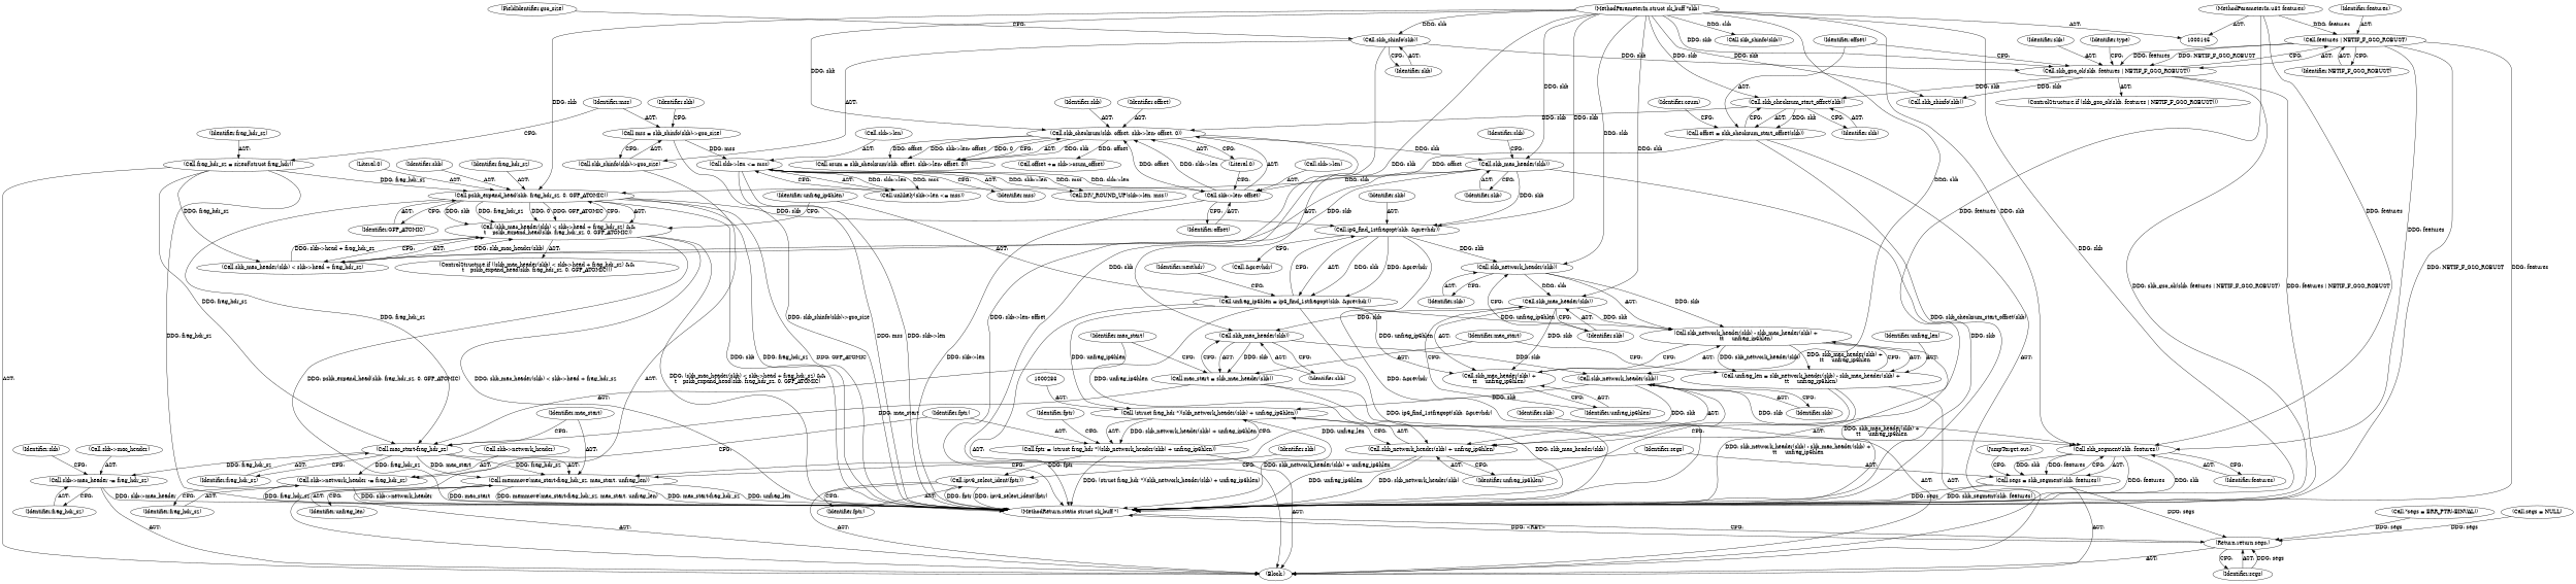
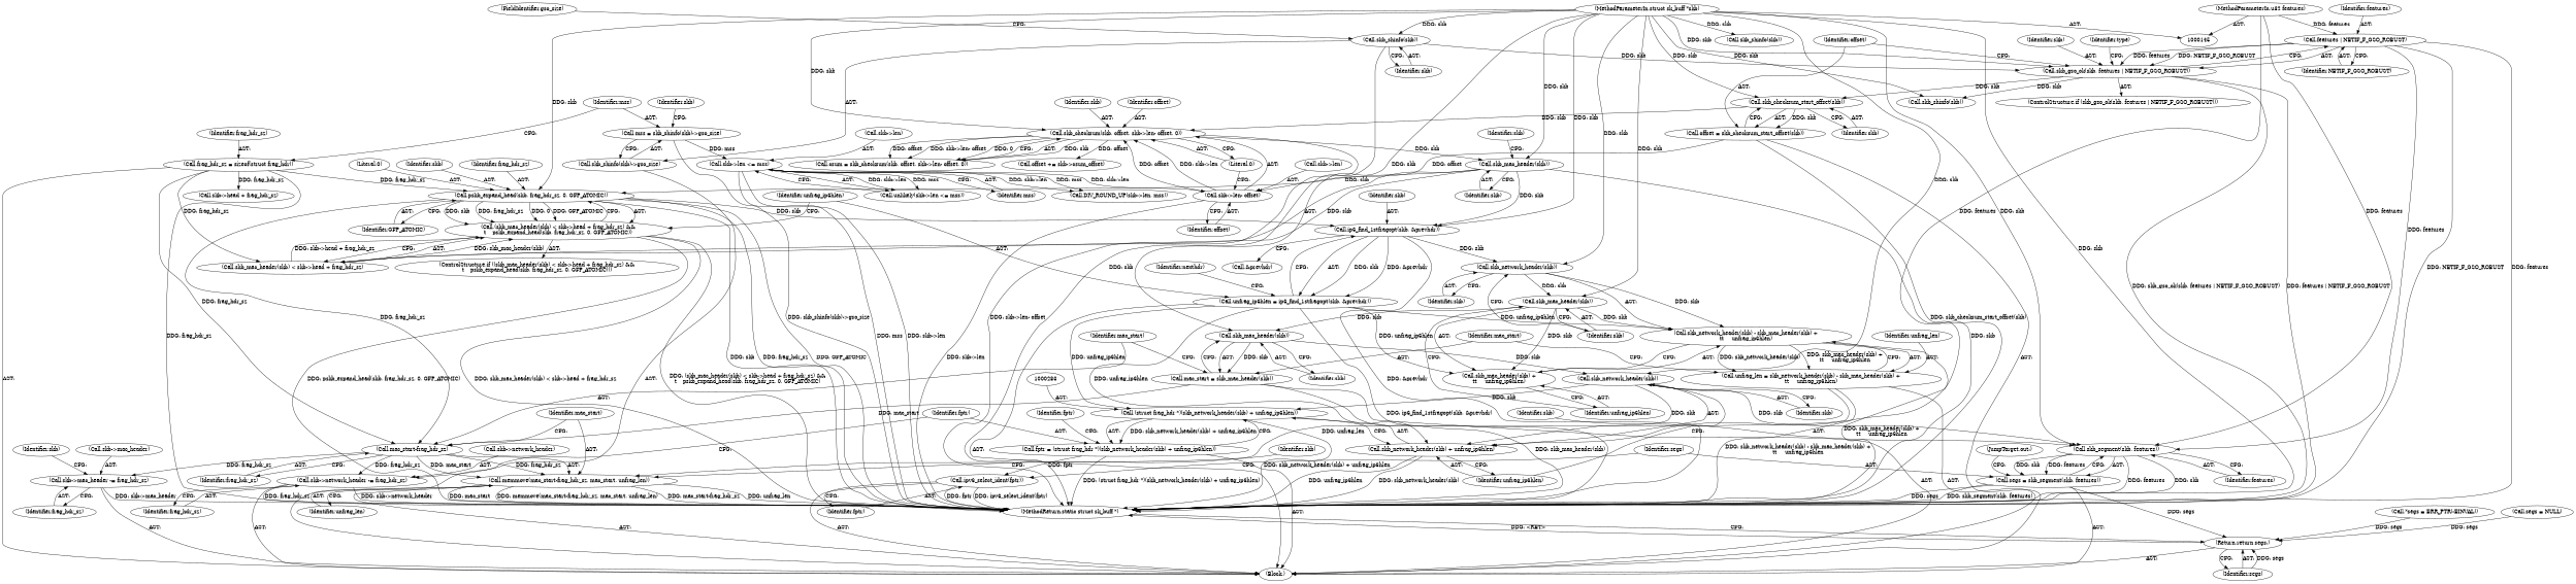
  digraph {
    n1 [label="(Call,pskb_expand_head(skb, frag_hdr_sz, 0, GFP_ATOMIC))"]
    n2 [label="(Call,(skb_mac_header(skb) < skb->head + frag_hdr_sz) &&\n\t    pskb_expand_head(skb, frag_hdr_sz, 0, GFP_ATOMIC))"]
    n3 [label="(Call,ip6_find_1stfragopt(skb, &prevhdr))"]
    n4 [label="(Call,mac_start-frag_hdr_sz)"]
    n5 [label="(Identifier,GFP_ATOMIC)"]
    n6 [label="(MethodReturn,static struct sk_buff *)"]
    n7 [label="(Call,skb_mac_header(skb) < skb->head + frag_hdr_sz)"]
    n8 [label="(ControlStructure,if ((skb_mac_header(skb) < skb->head + frag_hdr_sz) &&\n\t    pskb_expand_head(skb, frag_hdr_sz, 0, GFP_ATOMIC)))"]
    n9 [label="(Call,skb_network_header(skb))"]
    n10 [label="(Call,unfrag_ip6hlen = ip6_find_1stfragopt(skb, &prevhdr))"]
    n11 [label="(Call,&prevhdr)"]
    n12 [label="(Call,memmove(mac_start-frag_hdr_sz, mac_start, unfrag_len))"]
    n13 [label="(Call,skb->mac_header -= frag_hdr_sz)"]
    n14 [label="(Call,skb->network_header -= frag_hdr_sz)"]
    n15 [label="(Identifier,frag_hdr_sz)"]
    n16 [label="(Return,return segs;)"]
    n17 [label="(Call,skb_mac_header(skb))"]
    n18 [label="(Identifier,skb)"]
    n19 [label="(Call,skb_checksum(skb, offset, skb->len- offset, 0))"]
    n20 [label="(Call,csum = skb_checksum(skb, offset, skb->len- offset, 0))"]
    n21 [label="(Literal,0)"]
    n22 [label="(Call,offset += skb->csum_offset)"]
    n23 [label="(Call,skb->len- offset)"]
    n24 [label="(Call,skb_checksum_start_offset(skb))"]
    n25 [label="(Call,offset = skb_checksum_start_offset(skb))"]
    n26 [label="(Identifier,skb)"]
    n27 [label="(Block,)"]
    n28 [label="(Call,skb_gso_ok(skb, features | NETIF_F_GSO_ROBUST))"]
    n29 [label="(Call,features | NETIF_F_GSO_ROBUST)"]
    n30 [label="(Call,skb_shinfo(skb))"]
    n31 [label="(ControlStructure,if (skb_gso_ok(skb, features | NETIF_F_GSO_ROBUST)))"]
    n32 [label="(Call,skb_segment(skb, features))"]
    n33 [label="(Identifier,NETIF_F_GSO_ROBUST)"]
    n34 [label="(Call,skb_shinfo(skb))"]
    n35 [label="(Identifier,skb)"]
    n36 [label="(Call,skb_shinfo(skb)->gso_size)"]
    n37 [label="(Call,mss = skb_shinfo(skb)->gso_size)"]
    n38 [label="(MethodParameterIn,struct sk_buff *skb)"]
    n39 [label="(Call,skb_mac_header(skb))"]
    n40 [label="(Call,skb_mac_header(skb))"]
    n41 [label="(Call,skb_network_header(skb))"]
    n42 [label="(Call,skb_shinfo(skb))"]
    n43 [label=1000145]
    n44 [label="(Call,skb_network_header(skb) - skb_mac_header(skb) +\n\t\t     unfrag_ip6hlen)"]
    n45 [label="(Identifier,skb)"]
    n46 [label="(Call,skb_mac_header(skb) +\n\t\t     unfrag_ip6hlen)"]
    n47 [label="(Identifier,skb)"]
    n48 [label="(Call,mac_start = skb_mac_header(skb))"]
    n49 [label="(Identifier,skb)"]
    n50 [label="(Call,(struct frag_hdr *)(skb_network_header(skb) + unfrag_ip6hlen))"]
    n51 [label="(Call,skb_network_header(skb) + unfrag_ip6hlen)"]
    n52 [label="(Identifier,skb)"]
    n53 [label="(Call,segs = skb_segment(skb, features))"]
    n54 [label="(Identifier,features)"]
    n55 [label="(MethodParameterIn,u32 features)"]
    n56 [label="(Identifier,offset)"]
    n57 [label="(Call,skb->len <= mss)"]
    n58 [label="(Call,DIV_ROUND_UP(skb->len, mss))"]
    n59 [label="(Call,unlikely(skb->len <= mss))"]
    n60 [label="(Identifier,mss)"]
    n61 [label="(Call,frag_hdr_sz = sizeof(struct frag_hdr))"]
+   n62 [label="(Call,skb->head + frag_hdr_sz)"]
    n63 [label="(Call,unfrag_len = skb_network_header(skb) - skb_mac_header(skb) +\n\t\t     unfrag_ip6hlen)"]
    n64 [label="(Identifier,unfrag_ip6hlen)"]
    n65 [label="(Call,fptr = (struct frag_hdr *)(skb_network_header(skb) + unfrag_ip6hlen))"]
    n66 [label="(Identifier,unfrag_ip6hlen)"]
    n67 [label="(Identifier,unfrag_len)"]
    n68 [label="(Call,ipv6_select_ident(fptr))"]
    n69 [label="(Identifier,fptr)"]
    n70 [label="(Identifier,frag_hdr_sz)"]
    n71 [label="(Identifier,frag_hdr_sz)"]
    n72 [label="(Identifier,segs)"]
    n73 [label="(FieldIdentifier,gso_size)"]
    n74 [label="(Identifier,frag_hdr_sz)"]
    n75 [label="(Identifier,skb)"]
    n76 [label="(Call,skb->len)"]
    n77 [label="(Call,skb->len)"]
    n78 [label="(Identifier,fptr)"]
    n79 [label="(Identifier,offset)"]
    n80 [label="(Call,skb->network_header)"]
    n81 [label="(Identifier,offset)"]
    n82 [label="(Call,*segs = ERR_PTR(-EINVAL))"]
    n83 [label="(Identifier,segs)"]
    n84 [label="(JumpTarget,out:)"]
    n85 [label="(Identifier,mss)"]
    n86 [label="(Identifier,skb)"]
    n87 [label="(Call,skb->mac_header)"]
    n88 [label="(Identifier,nexthdr)"]
    n89 [label="(Identifier,mac_start)"]
    n90 [label="(Identifier,fptr)"]
    n91 [label="(Identifier,skb)"]
    n92 [label="(Identifier,skb)"]
    n93 [label="(Identifier,features)"]
    n94 [label="(Identifier,unfrag_len)"]
-   n95 [label="(Identifier,csum)"]
    n96 [label="(Identifier,type)"]
    n97 [label="(Identifier,skb)"]
    n98 [label="(Identifier,skb)"]
    n99 [label="(Identifier,mac_start)"]
    n100 [label="(Call,segs = NULL)"]
    n101 [label="(Identifier,frag_hdr_sz)"]
    n102 [label="(Identifier,skb)"]
    n103 [label="(Identifier,skb)"]
    n104 [label="(Identifier,unfrag_ip6hlen)"]
    n105 [label="(Identifier,mac_start)"]
    n106 [label="(Literal,0)"]
    n107 [label="(Identifier,skb)"]
    1000283
    n1 -> n2 [label="AST: "]
    n1 -> n2 [label="DDG: skb"]
    n1 -> n2 [label="DDG: frag_hdr_sz"]
    n1 -> n2 [label="DDG: 0"]
    n1 -> n2 [label="DDG: GFP_ATOMIC"]
    n1 -> n3 [label="DDG: skb"]
    n1 -> n4 [label="DDG: frag_hdr_sz"]
    n1 -> n5 [label="CFG: "]
    n1 -> n6 [label="DDG: skb"]
    n1 -> n6 [label="DDG: frag_hdr_sz"]
    n1 -> n6 [label="DDG: GFP_ATOMIC"]
    n2 -> n1 [label="CFG: "]
    n2 -> n6 [label="DDG: skb_mac_header(skb) < skb->head + frag_hdr_sz"]
    n2 -> n6 [label="DDG: (skb_mac_header(skb) < skb->head + frag_hdr_sz) &&\n\t    pskb_expand_head(skb, frag_hdr_sz, 0, GFP_ATOMIC)"]
    n2 -> n6 [label="DDG: pskb_expand_head(skb, frag_hdr_sz, 0, GFP_ATOMIC)"]
    n2 -> n7 [label="CFG: "]
    n2 -> n8 [label="AST: "]
    n3 -> n6 [label="DDG: &prevhdr"]
    n3 -> n9 [label="DDG: skb"]
    n3 -> n10 [label="AST: "]
    n3 -> n10 [label="DDG: skb"]
    n3 -> n10 [label="DDG: &prevhdr"]
    n3 -> n11 [label="CFG: "]
    n4 -> n12 [label="AST: "]
    n4 -> n12 [label="DDG: mac_start"]
    n4 -> n12 [label="DDG: frag_hdr_sz"]
    n4 -> n13 [label="DDG: frag_hdr_sz"]
    n4 -> n14 [label="DDG: frag_hdr_sz"]
    n4 -> n15 [label="CFG: "]
    n5 -> n1 [label="AST: "]
    n6 -> n16 [label="CFG: "]
    n7 -> n2 [label="AST: "]
    n7 -> n2 [label="DDG: skb_mac_header(skb)"]
    n7 -> n2 [label="DDG: skb->head + frag_hdr_sz"]
    n9 -> n39 [label="DDG: skb"]
    n9 -> n44 [label="AST: "]
    n9 -> n44 [label="DDG: skb"]
    n9 -> n45 [label="CFG: "]
    n10 -> n3 [label="CFG: "]
    n10 -> n6 [label="DDG: ip6_find_1stfragopt(skb, &prevhdr)"]
    n10 -> n27 [label="AST: "]
    n10 -> n44 [label="DDG: unfrag_ip6hlen"]
    n10 -> n46 [label="DDG: unfrag_ip6hlen"]
    n10 -> n50 [label="DDG: unfrag_ip6hlen"]
    n10 -> n51 [label="DDG: unfrag_ip6hlen"]
    n12 -> n6 [label="DDG: mac_start-frag_hdr_sz"]
    n12 -> n6 [label="DDG: unfrag_len"]
    n12 -> n6 [label="DDG: mac_start"]
    n12 -> n6 [label="DDG: memmove(mac_start-frag_hdr_sz, mac_start, unfrag_len)"]
    n12 -> n27 [label="AST: "]
    n12 -> n67 [label="CFG: "]
    n13 -> n6 [label="DDG: skb->mac_header"]
    n13 -> n27 [label="AST: "]
    n13 -> n70 [label="CFG: "]
    n14 -> n6 [label="DDG: skb->network_header"]
    n14 -> n6 [label="DDG: frag_hdr_sz"]
+   n14 -> n27 [label="AST: "]
    n14 -> n71 [label="CFG: "]
    n15 -> n4 [label="AST: "]
    n16 -> n6 [label="DDG: <RET>"]
    n16 -> n27 [label="AST: "]
    n16 -> n72 [label="CFG: "]
    n17 -> n1 [label="DDG: skb"]
    n17 -> n3 [label="DDG: skb"]
    n17 -> n6 [label="DDG: skb"]
    n17 -> n7 [label="AST: "]
    n17 -> n7 [label="DDG: skb"]
    n17 -> n18 [label="CFG: "]
    n18 -> n17 [label="AST: "]
    n19 -> n6 [label="DDG: skb->len- offset"]
    n19 -> n17 [label="DDG: skb"]
    n19 -> n20 [label="AST: "]
    n19 -> n20 [label="DDG: skb"]
    n19 -> n20 [label="DDG: offset"]
    n19 -> n20 [label="DDG: skb->len- offset"]
    n19 -> n20 [label="DDG: 0"]
    n19 -> n21 [label="CFG: "]
    n19 -> n22 [label="DDG: offset"]
    n20 -> n19 [label="CFG: "]
    n21 -> n19 [label="AST: "]
    n21 -> n23 [label="CFG: "]
    n23 -> n6 [label="DDG: skb->len"]
    n23 -> n19 [label="AST: "]
    n23 -> n19 [label="DDG: offset"]
    n23 -> n19 [label="DDG: skb->len"]
    n23 -> n56 [label="CFG: "]
    n24 -> n19 [label="DDG: skb"]
    n24 -> n25 [label="AST: "]
    n24 -> n25 [label="DDG: skb"]
    n24 -> n26 [label="CFG: "]
    n25 -> n6 [label="DDG: skb_checksum_start_offset(skb)"]
    n25 -> n23 [label="DDG: offset"]
    n25 -> n24 [label="CFG: "]
    n25 -> n27 [label="AST: "]
    n26 -> n24 [label="AST: "]
    n28 -> n6 [label="DDG: skb_gso_ok(skb, features | NETIF_F_GSO_ROBUST)"]
    n28 -> n6 [label="DDG: features | NETIF_F_GSO_ROBUST"]
    n28 -> n24 [label="DDG: skb"]
    n28 -> n29 [label="CFG: "]
    n28 -> n30 [label="DDG: skb"]
    n28 -> n31 [label="AST: "]
    n29 -> n6 [label="DDG: NETIF_F_GSO_ROBUST"]
    n29 -> n6 [label="DDG: features"]
    n29 -> n28 [label="AST: "]
    n29 -> n28 [label="DDG: features"]
    n29 -> n28 [label="DDG: NETIF_F_GSO_ROBUST"]
    n29 -> n32 [label="DDG: features"]
    n29 -> n33 [label="CFG: "]
    n32 -> n6 [label="DDG: skb"]
    n32 -> n6 [label="DDG: features"]
    n32 -> n53 [label="AST: "]
    n32 -> n53 [label="DDG: skb"]
    n32 -> n53 [label="DDG: features"]
    n32 -> n54 [label="CFG: "]
    n33 -> n29 [label="AST: "]
    n34 -> n6 [label="DDG: skb"]
    n34 -> n28 [label="DDG: skb"]
    n34 -> n35 [label="CFG: "]
    n34 -> n36 [label="AST: "]
    n35 -> n34 [label="AST: "]
    n36 -> n27 [label="AST: "]
    n36 -> n37 [label="AST: "]
    n37 -> n6 [label="DDG: skb_shinfo(skb)->gso_size"]
    n37 -> n36 [label="CFG: "]
    n37 -> n57 [label="DDG: mss"]
    n38 -> n1 [label="DDG: skb"]
    n38 -> n3 [label="DDG: skb"]
    n38 -> n6 [label="DDG: skb"]
    n38 -> n9 [label="DDG: skb"]
    n38 -> n17 [label="DDG: skb"]
    n38 -> n19 [label="DDG: skb"]
    n38 -> n24 [label="DDG: skb"]
    n38 -> n28 [label="DDG: skb"]
    n38 -> n30 [label="DDG: skb"]
    n38 -> n32 [label="DDG: skb"]
    n38 -> n34 [label="DDG: skb"]
    n38 -> n39 [label="DDG: skb"]
    n38 -> n40 [label="DDG: skb"]
    n38 -> n41 [label="DDG: skb"]
    n38 -> n42 [label="DDG: skb"]
    n38 -> n43 [label="AST: "]
    n39 -> n40 [label="DDG: skb"]
    n39 -> n44 [label="DDG: skb"]
    n39 -> n46 [label="AST: "]
    n39 -> n46 [label="DDG: skb"]
    n39 -> n47 [label="CFG: "]
    n40 -> n41 [label="DDG: skb"]
    n40 -> n48 [label="AST: "]
    n40 -> n48 [label="DDG: skb"]
    n40 -> n49 [label="CFG: "]
    n41 -> n32 [label="DDG: skb"]
    n41 -> n50 [label="DDG: skb"]
    n41 -> n51 [label="AST: "]
    n41 -> n51 [label="DDG: skb"]
    n41 -> n52 [label="CFG: "]
    n44 -> n6 [label="DDG: skb_mac_header(skb) +\n\t\t     unfrag_ip6hlen"]
    n44 -> n46 [label="CFG: "]
    n44 -> n63 [label="AST: "]
    n44 -> n63 [label="DDG: skb_network_header(skb)"]
    n44 -> n63 [label="DDG: skb_mac_header(skb) +\n\t\t     unfrag_ip6hlen"]
    n45 -> n9 [label="AST: "]
    n46 -> n44 [label="AST: "]
    n46 -> n64 [label="CFG: "]
    n47 -> n9 [label="CFG: "]
    n47 -> n39 [label="AST: "]
    n48 -> n4 [label="DDG: mac_start"]
    n48 -> n6 [label="DDG: skb_mac_header(skb)"]
    n48 -> n27 [label="AST: "]
    n48 -> n40 [label="CFG: "]
    n49 -> n40 [label="AST: "]
    n50 -> n6 [label="DDG: skb_network_header(skb) + unfrag_ip6hlen"]
    n50 -> n51 [label="CFG: "]
    n50 -> n65 [label="AST: "]
    n50 -> n65 [label="DDG: skb_network_header(skb) + unfrag_ip6hlen"]
    n51 -> n6 [label="DDG: skb_network_header(skb)"]
    n51 -> n6 [label="DDG: unfrag_ip6hlen"]
    n51 -> n50 [label="AST: "]
    n51 -> n66 [label="CFG: "]
    n52 -> n41 [label="AST: "]
    n53 -> n6 [label="DDG: segs"]
    n53 -> n6 [label="DDG: skb_segment(skb, features)"]
    n53 -> n16 [label="DDG: segs"]
    n53 -> n27 [label="AST: "]
    n53 -> n32 [label="CFG: "]
    n54 -> n32 [label="AST: "]
    n55 -> n29 [label="DDG: features"]
    n55 -> n32 [label="DDG: features"]
    n55 -> n43 [label="AST: "]
    n55 -> n51 [label="DDG: features"]
    n56 -> n23 [label="AST: "]
    n57 -> n6 [label="DDG: mss"]
    n57 -> n6 [label="DDG: skb->len"]
    n57 -> n23 [label="DDG: skb->len"]
    n57 -> n58 [label="DDG: skb->len"]
    n57 -> n58 [label="DDG: mss"]
    n57 -> n59 [label="AST: "]
    n57 -> n59 [label="DDG: skb->len"]
    n57 -> n59 [label="DDG: mss"]
    n57 -> n60 [label="CFG: "]
    n59 -> n57 [label="CFG: "]
    n60 -> n57 [label="AST: "]
    n61 -> n1 [label="DDG: frag_hdr_sz"]
    n61 -> n4 [label="DDG: frag_hdr_sz"]
    n61 -> n6 [label="DDG: frag_hdr_sz"]
    n61 -> n7 [label="DDG: frag_hdr_sz"]
    n61 -> n27 [label="AST: "]
+   n61 -> n62 [label="DDG: frag_hdr_sz"]
    n63 -> n6 [label="DDG: skb_network_header(skb) - skb_mac_header(skb) +\n\t\t     unfrag_ip6hlen"]
    n63 -> n12 [label="DDG: unfrag_len"]
    n63 -> n27 [label="AST: "]
    n63 -> n44 [label="CFG: "]
    n64 -> n39 [label="CFG: "]
    n64 -> n46 [label="AST: "]
    n65 -> n6 [label="DDG: (struct frag_hdr *)(skb_network_header(skb) + unfrag_ip6hlen)"]
    n65 -> n27 [label="AST: "]
    n65 -> n50 [label="CFG: "]
    n65 -> n68 [label="DDG: fptr"]
    n66 -> n41 [label="CFG: "]
    n66 -> n51 [label="AST: "]
    n67 -> n12 [label="AST: "]
    n68 -> n6 [label="DDG: ipv6_select_ident(fptr)"]
    n68 -> n6 [label="DDG: fptr"]
    n68 -> n27 [label="AST: "]
    n68 -> n69 [label="CFG: "]
    n69 -> n68 [label="AST: "]
    n70 -> n13 [label="AST: "]
    n71 -> n14 [label="AST: "]
    n72 -> n16 [label="AST: "]
    n72 -> n16 [label="DDG: segs"]
    n73 -> n34 [label="CFG: "]
    n74 -> n61 [label="AST: "]
    n75 -> n12 [label="CFG: "]
    n76 -> n57 [label="AST: "]
    n77 -> n23 [label="AST: "]
    n78 -> n65 [label="CFG: "]
    n79 -> n19 [label="AST: "]
    n80 -> n14 [label="AST: "]
    n81 -> n25 [label="AST: "]
    n81 -> n28 [label="CFG: "]
    n82 -> n16 [label="DDG: segs"]
    n83 -> n53 [label="AST: "]
    n83 -> n68 [label="CFG: "]
    n84 -> n53 [label="CFG: "]
    n85 -> n37 [label="AST: "]
    n85 -> n61 [label="CFG: "]
    n86 -> n1 [label="AST: "]
    n87 -> n13 [label="AST: "]
    n88 -> n10 [label="CFG: "]
    n89 -> n4 [label="AST: "]
    n89 -> n48 [label="CFG: "]
    n90 -> n14 [label="CFG: "]
    n90 -> n65 [label="AST: "]
    n91 -> n3 [label="AST: "]
    n92 -> n32 [label="AST: "]
    n93 -> n29 [label="AST: "]
    n94 -> n63 [label="AST: "]
-   n95 -> n25 [label="CFG: "]
    n96 -> n28 [label="CFG: "]
    n97 -> n28 [label="AST: "]
    n98 -> n37 [label="CFG: "]
    n99 -> n4 [label="CFG: "]
    n99 -> n12 [label="AST: "]
    n100 -> n16 [label="DDG: segs"]
    n101 -> n1 [label="AST: "]
    n102 -> n17 [label="CFG: "]
    n103 -> n19 [label="AST: "]
    n104 -> n2 [label="CFG: "]
    n104 -> n10 [label="AST: "]
    n105 -> n48 [label="AST: "]
    n105 -> n63 [label="CFG: "]
    n106 -> n1 [label="AST: "]
    n107 -> n13 [label="CFG: "]
    1000283 -> n50 [label="AST: "]
  }
